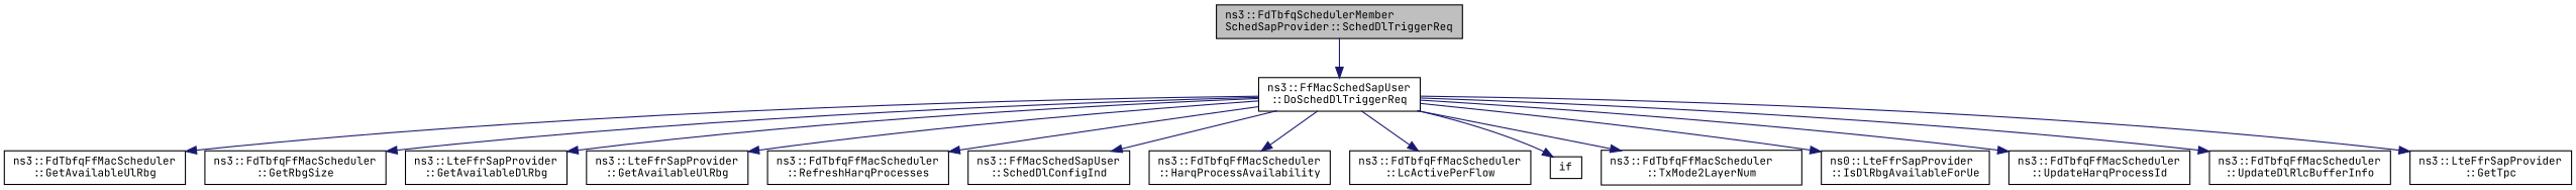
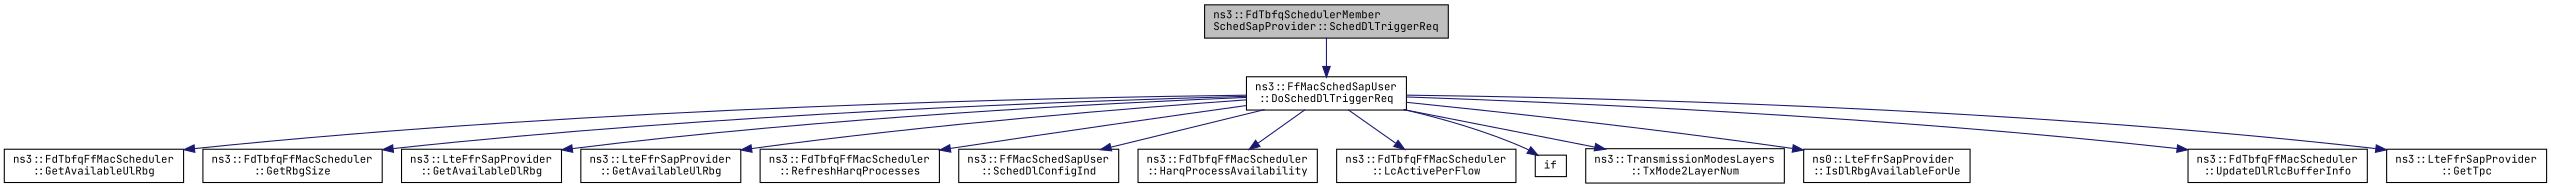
  digraph {
    fontname="JetBrains Mono"
    rankdir=TB
    node [color=black fillcolor=white fontname="JetBrains Mono" fontsize=10 shape=record style=filled]
    edge [color=midnightblue fontname="JetBrains Mono" fontsize=10 labelfontname=Helvetica labelfontsize=10 style=solid]
    n1 [fillcolor=grey75 fontcolor=black height=0.2 label="ns3::FdTbfqSchedulerMember\lSchedSapProvider::SchedDlTriggerReq" width=0.4]
    n2 [height=0.2 label="ns3::FfMacSchedSapUser\l::DoSchedDlTriggerReq" width=0.4]
    n3 [height=0.2 label="ns3::FdTbfqFfMacScheduler\l::GetAvailableUlRbg" width=0.4]
    n4 [height=0.2 label="ns3::FdTbfqFfMacScheduler\l::GetRbgSize" width=0.4]
    n5 [height=0.2 label="ns3::LteFfrSapProvider\l::GetAvailableDlRbg" width=0.4]
    n6 [height=0.2 label="ns3::LteFfrSapProvider\l::GetAvailableUlRbg" width=0.4]
    n7 [height=0.2 label="ns3::FdTbfqFfMacScheduler\l::RefreshHarqProcesses" width=0.4]
    n8 [height=0.2 label="ns3::FfMacSchedSapUser\l::SchedDlConfigInd" width=0.4]
    n9 [height=0.2 label="ns3::FdTbfqFfMacScheduler\l::HarqProcessAvailability" width=0.4]
    n10 [height=0.2 label="ns3::FdTbfqFfMacScheduler\l::LcActivePerFlow" width=0.4]
    n11 [height=0.2 label=if width=0.4]
-   n12 [height=0.2 label="ns3::FdTbfqFfMacScheduler\l::TxMode2LayerNum" width=0.4]
+   n12 [height=0.2 label="ns3::TransmissionModesLayers\l::TxMode2LayerNum" width=0.4]
    n13 [height=0.2 label="ns0::LteFfrSapProvider\l::IsDlRbgAvailableForUe" width=0.4]
-   n14 [height=0.2 label="ns3::FdTbfqFfMacScheduler\l::UpdateHarqProcessId" width=0.4]
    n15 [height=0.2 label="ns3::FdTbfqFfMacScheduler\l::UpdateDlRlcBufferInfo" width=0.4]
    n16 [height=0.2 label="ns3::LteFfrSapProvider\l::GetTpc" width=0.4]
    n1 -> n2
    n2 -> n3
    n2 -> n4
    n2 -> n5
    n2 -> n6
    n2 -> n7
    n2 -> n8
    n2 -> n9
    n2 -> n10
    n2 -> n11
    n2 -> n12
    n2 -> n13
-   n2 -> n14
    n2 -> n15
    n2 -> n16
  }
